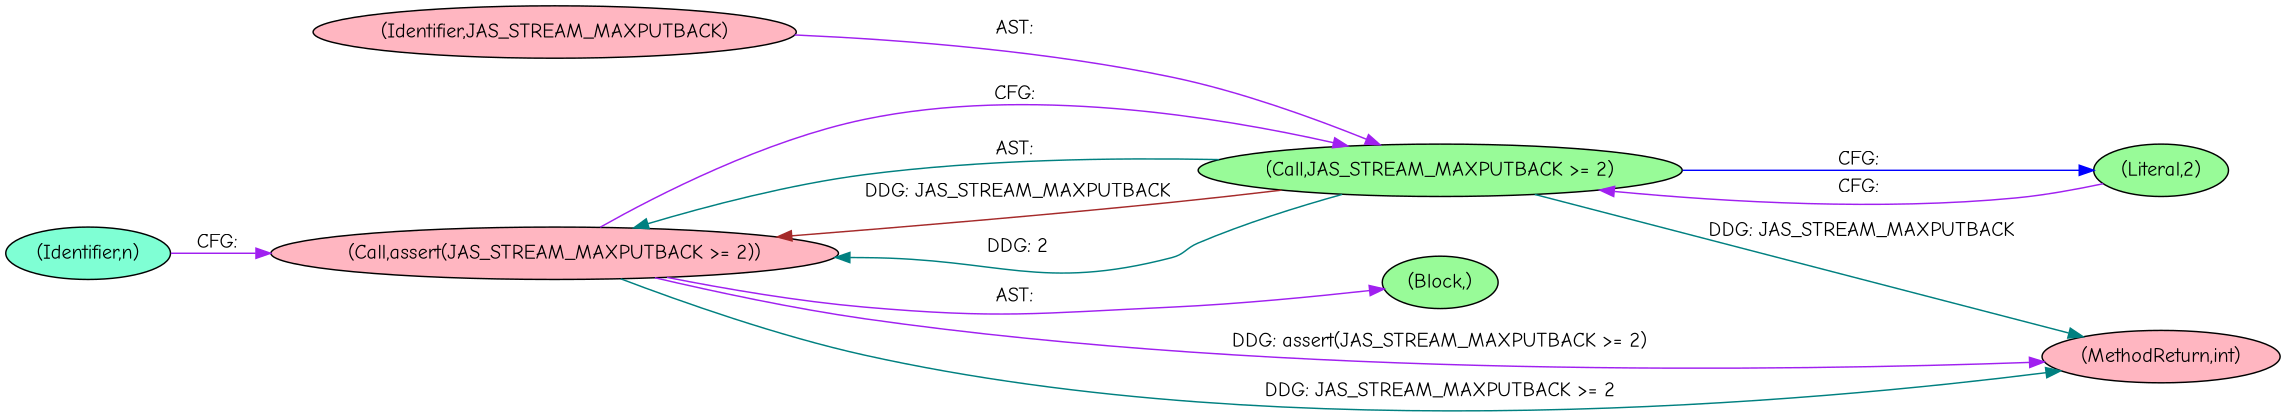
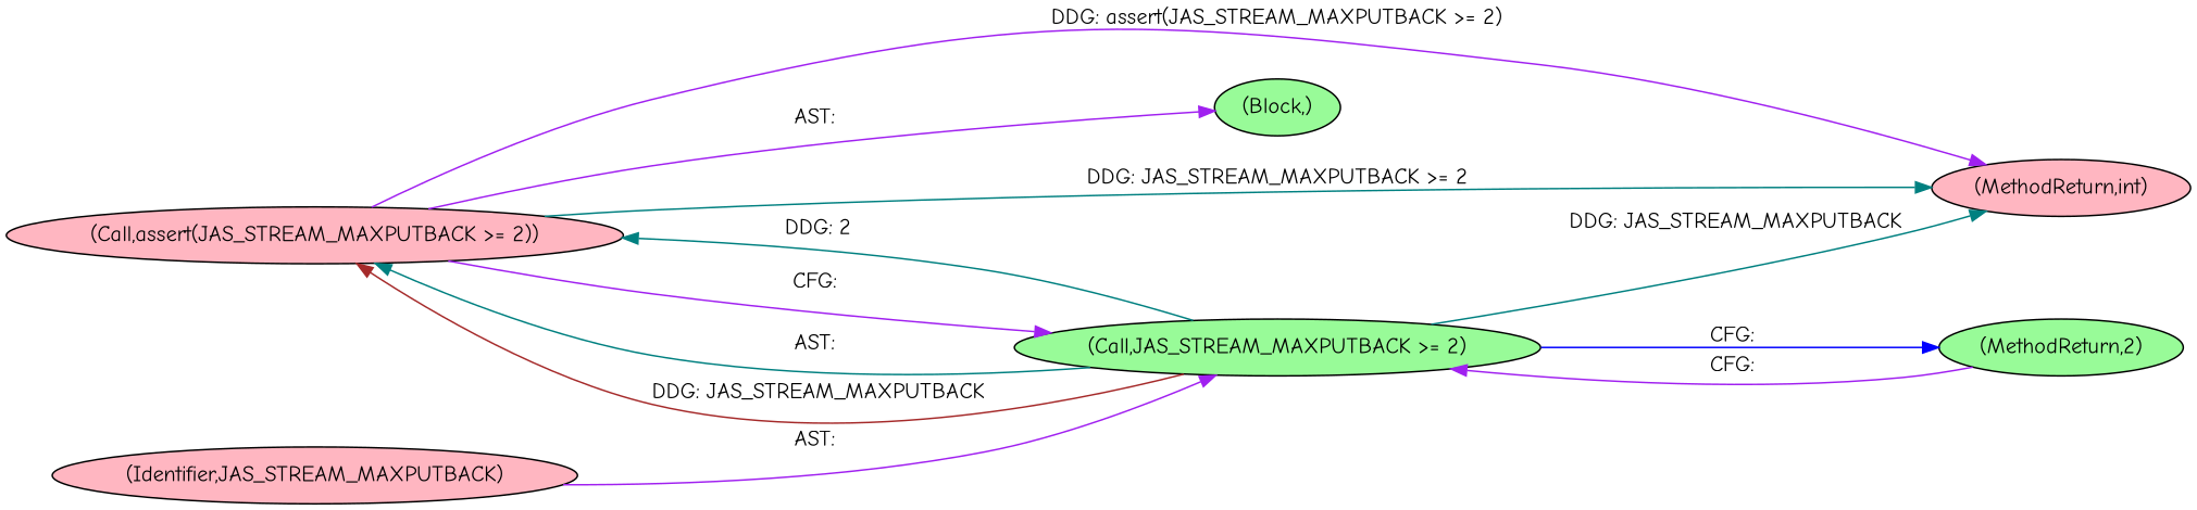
  digraph {
    fontname="Comic Neue"
    rankdir=LR
    node [fillcolor=lightpink fontname="Comic Neue" style=filled]
    edge [color=purple fontname="Comic Neue"]
    n1 [label="(Call,assert(JAS_STREAM_MAXPUTBACK >= 2))"]
    n2 [fillcolor=palegreen label="(Call,JAS_STREAM_MAXPUTBACK >= 2)"]
    n3 [fillcolor=palegreen label="(Block,)"]
    n4 [label="(MethodReturn,int)"]
-   n5 [fillcolor=palegreen label="(Literal,2)"]
-   n6 [fillcolor=aquamarine label="(Identifier,n)"]
+   n5 [fillcolor=palegreen label="(MethodReturn,2)"]
    n7 [label="(Identifier,JAS_STREAM_MAXPUTBACK)"]
    n1 -> n2 [label="CFG: "]
    n1 -> n3 [label="AST: "]
    n1 -> n4 [label="DDG: assert(JAS_STREAM_MAXPUTBACK >= 2)"]
    n1 -> n4 [color=teal label="DDG: JAS_STREAM_MAXPUTBACK >= 2"]
    n2 -> n1 [color=teal label="AST: "]
    n2 -> n1 [color=brown label="DDG: JAS_STREAM_MAXPUTBACK"]
    n2 -> n1 [color=teal label="DDG: 2"]
    n2 -> n4 [color=teal label="DDG: JAS_STREAM_MAXPUTBACK"]
    n2 -> n5 [color=blue label="CFG: "]
    n5 -> n2 [label="CFG: "]
-   n6 -> n1 [label="CFG: "]
    n7 -> n2 [label="AST: "]
  }
